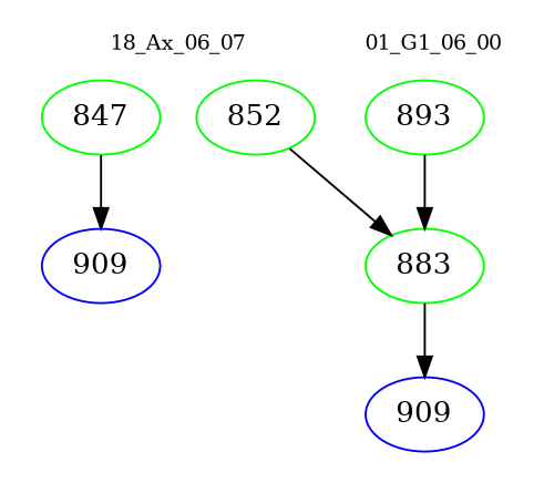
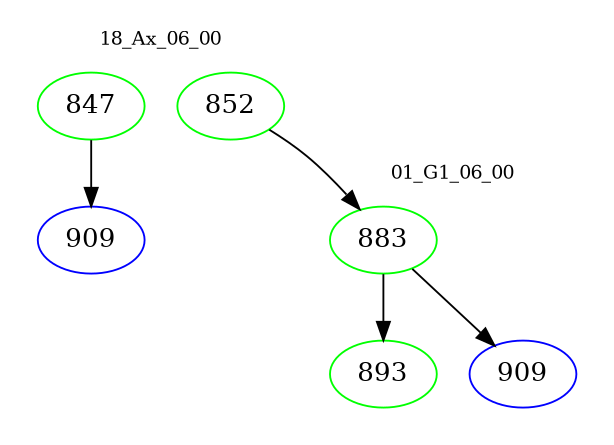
  digraph {
    node [color=green]
    edge [color=black]
    n1 [label=852]
    n2 [label=847]
    n3 [color=blue label=909]
    n4 [label=893]
    n5 [label=883]
    n6 [color=blue label=909]
    subgraph cluster_1 {
      color=white
      fontsize=10
-     label="18_Ax_06_07"
+     label="18_Ax_06_00"
      n1
      n2
      n3
    }
    subgraph cluster_2 {
      color=white
      fontsize=10
      label="01_G1_06_00"
      n4
      n5
      n6
    }
    n1 -> n5
    n2 -> n3
-   n4 -> n5
+   n5 -> n4
    n5 -> n6
  }
